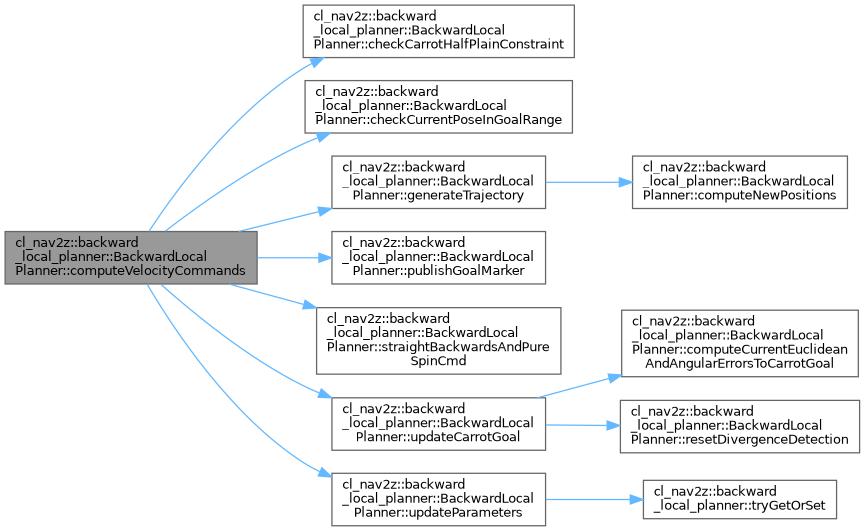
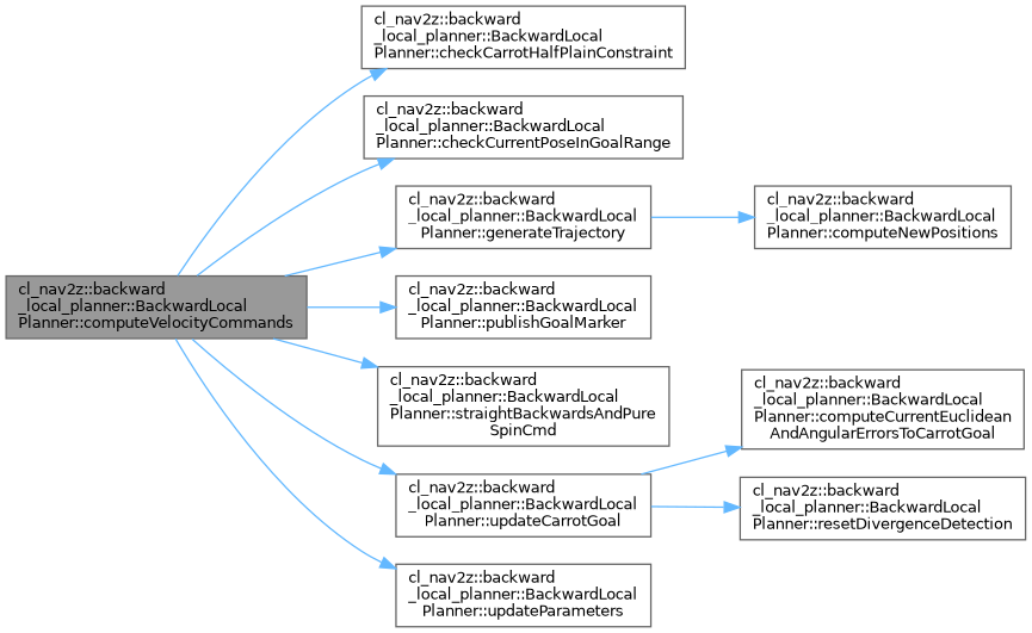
  digraph {
    rankdir=LR
    node [color=grey40 fillcolor=white fontname=Helvetica fontsize=10 shape=box style=filled]
    edge [color=steelblue1 fontname=Helvetica fontsize=10 labelfontname=Helvetica labelfontsize=10 style=solid]
    n1 [color=gray40 fillcolor=grey60 fontcolor=black height=0.2 label="cl_nav2z::backward\l_local_planner::BackwardLocal\lPlanner::computeVelocityCommands" width=0.4]
    n2 [height=0.2 label="cl_nav2z::backward\l_local_planner::BackwardLocal\lPlanner::checkCarrotHalfPlainConstraint" width=0.4]
    n3 [height=0.2 label="cl_nav2z::backward\l_local_planner::BackwardLocal\lPlanner::checkCurrentPoseInGoalRange" width=0.4]
    n4 [height=0.2 label="cl_nav2z::backward\l_local_planner::BackwardLocal\lPlanner::generateTrajectory" width=0.4]
    n5 [height=0.2 label="cl_nav2z::backward\l_local_planner::BackwardLocal\lPlanner::publishGoalMarker" width=0.4]
    n6 [height=0.2 label="cl_nav2z::backward\l_local_planner::BackwardLocal\lPlanner::straightBackwardsAndPure\lSpinCmd" width=0.4]
    n7 [height=0.2 label="cl_nav2z::backward\l_local_planner::BackwardLocal\lPlanner::updateCarrotGoal" width=0.4]
    n8 [height=0.2 label="cl_nav2z::backward\l_local_planner::BackwardLocal\lPlanner::updateParameters" width=0.4]
    n9 [height=0.2 label="cl_nav2z::backward\l_local_planner::BackwardLocal\lPlanner::computeNewPositions" width=0.4]
    n10 [height=0.2 label="cl_nav2z::backward\l_local_planner::BackwardLocal\lPlanner::computeCurrentEuclidean\lAndAngularErrorsToCarrotGoal" width=0.4]
    n11 [height=0.2 label="cl_nav2z::backward\l_local_planner::BackwardLocal\lPlanner::resetDivergenceDetection" width=0.4]
-   n12 [height=0.2 label="cl_nav2z::backward\l_local_planner::tryGetOrSet" width=0.4]
    n1 -> n2
    n1 -> n3
    n1 -> n4
    n1 -> n5
    n1 -> n6
    n1 -> n7
    n1 -> n8
    n4 -> n9
    n7 -> n10
    n7 -> n11
-   n8 -> n12
  }
